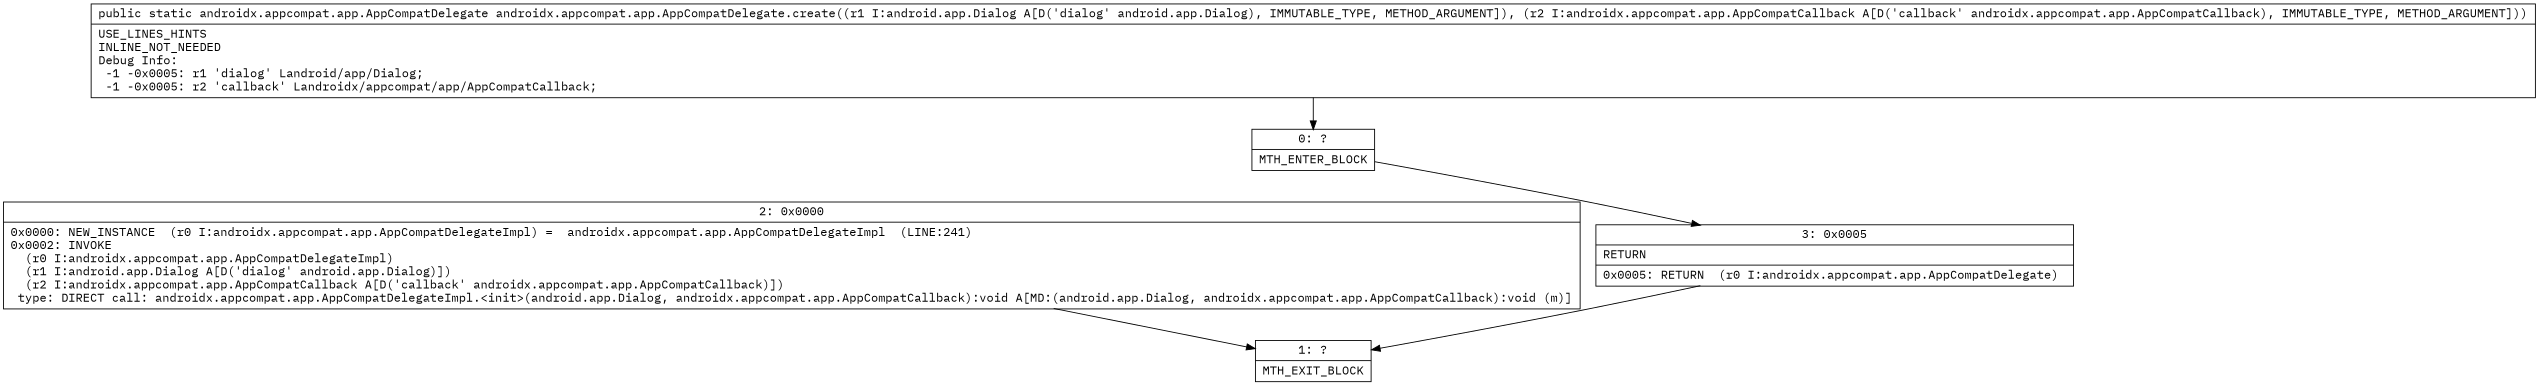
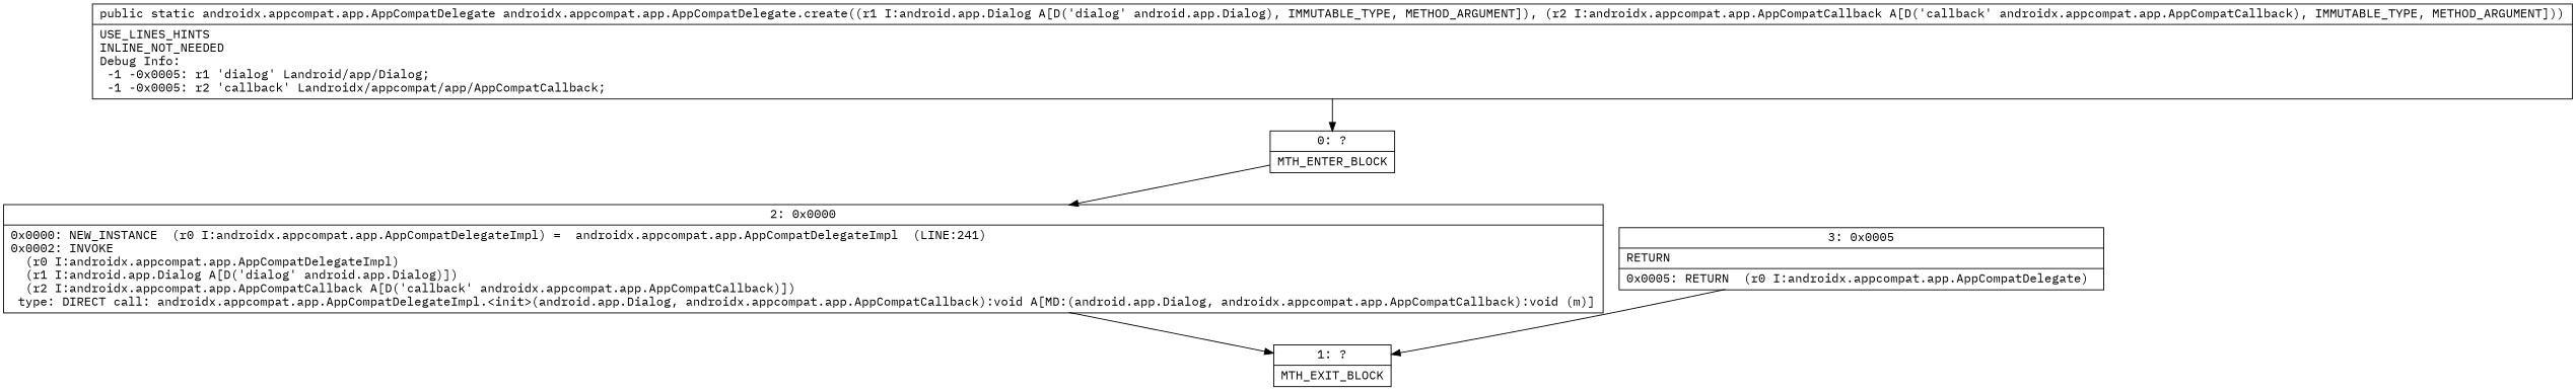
  digraph {
    fontname="IBM Plex Mono"
    node [fontname="IBM Plex Mono" shape=record]
    edge [fontname="IBM Plex Mono"]
    n1 [label="{0\:\ ?|MTH_ENTER_BLOCK\l}"]
    n2 [label="{2\:\ 0x0000|0x0000: NEW_INSTANCE  (r0 I:androidx.appcompat.app.AppCompatDelegateImpl) =  androidx.appcompat.app.AppCompatDelegateImpl  (LINE:241)\l0x0002: INVOKE  \l  (r0 I:androidx.appcompat.app.AppCompatDelegateImpl)\l  (r1 I:android.app.Dialog A[D('dialog' android.app.Dialog)])\l  (r2 I:androidx.appcompat.app.AppCompatCallback A[D('callback' androidx.appcompat.app.AppCompatCallback)])\l type: DIRECT call: androidx.appcompat.app.AppCompatDelegateImpl.\<init\>(android.app.Dialog, androidx.appcompat.app.AppCompatCallback):void A[MD:(android.app.Dialog, androidx.appcompat.app.AppCompatCallback):void (m)]\l}"]
    n3 [label="{1\:\ ?|MTH_EXIT_BLOCK\l}"]
    n4 [label="{3\:\ 0x0005|RETURN\l|0x0005: RETURN  (r0 I:androidx.appcompat.app.AppCompatDelegate) \l}"]
    n5 [label="{public static androidx.appcompat.app.AppCompatDelegate androidx.appcompat.app.AppCompatDelegate.create((r1 I:android.app.Dialog A[D('dialog' android.app.Dialog), IMMUTABLE_TYPE, METHOD_ARGUMENT]), (r2 I:androidx.appcompat.app.AppCompatCallback A[D('callback' androidx.appcompat.app.AppCompatCallback), IMMUTABLE_TYPE, METHOD_ARGUMENT]))  | USE_LINES_HINTS\lINLINE_NOT_NEEDED\lDebug Info:\l  \-1 \-0x0005: r1 'dialog' Landroid\/app\/Dialog;\l  \-1 \-0x0005: r2 'callback' Landroidx\/appcompat\/app\/AppCompatCallback;\l}"]
-   n1 -> n4
+   n1 -> n2
    n2 -> n3
    n4 -> n3
    n5 -> n1
  }
